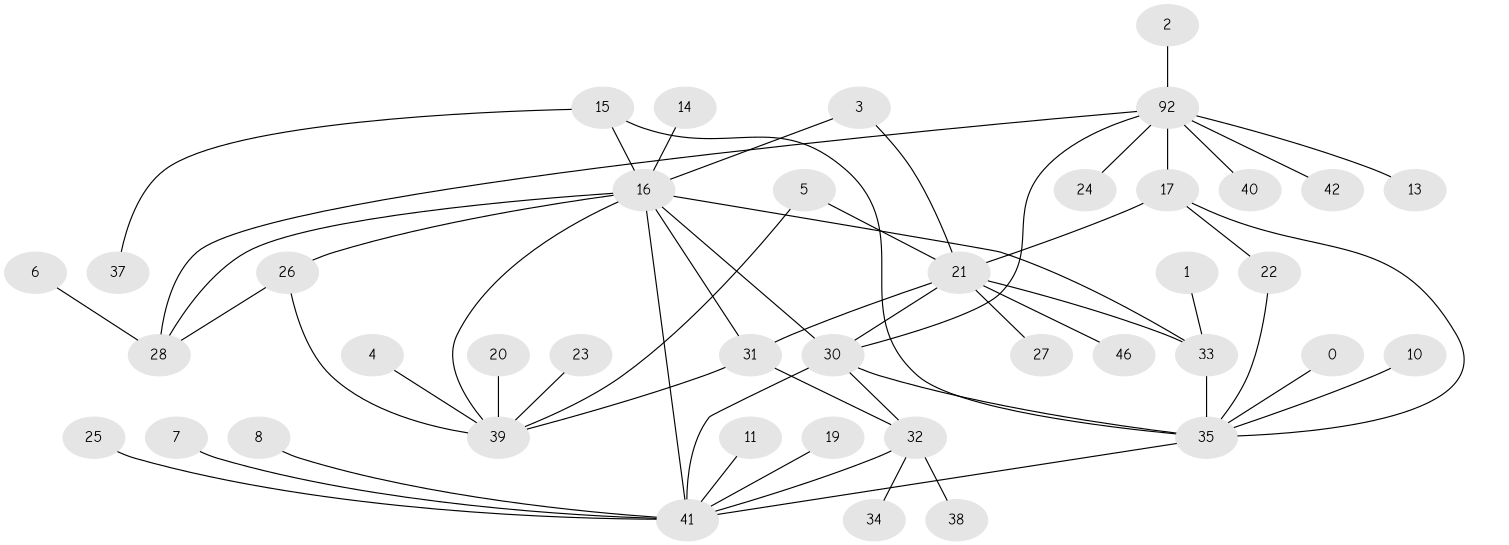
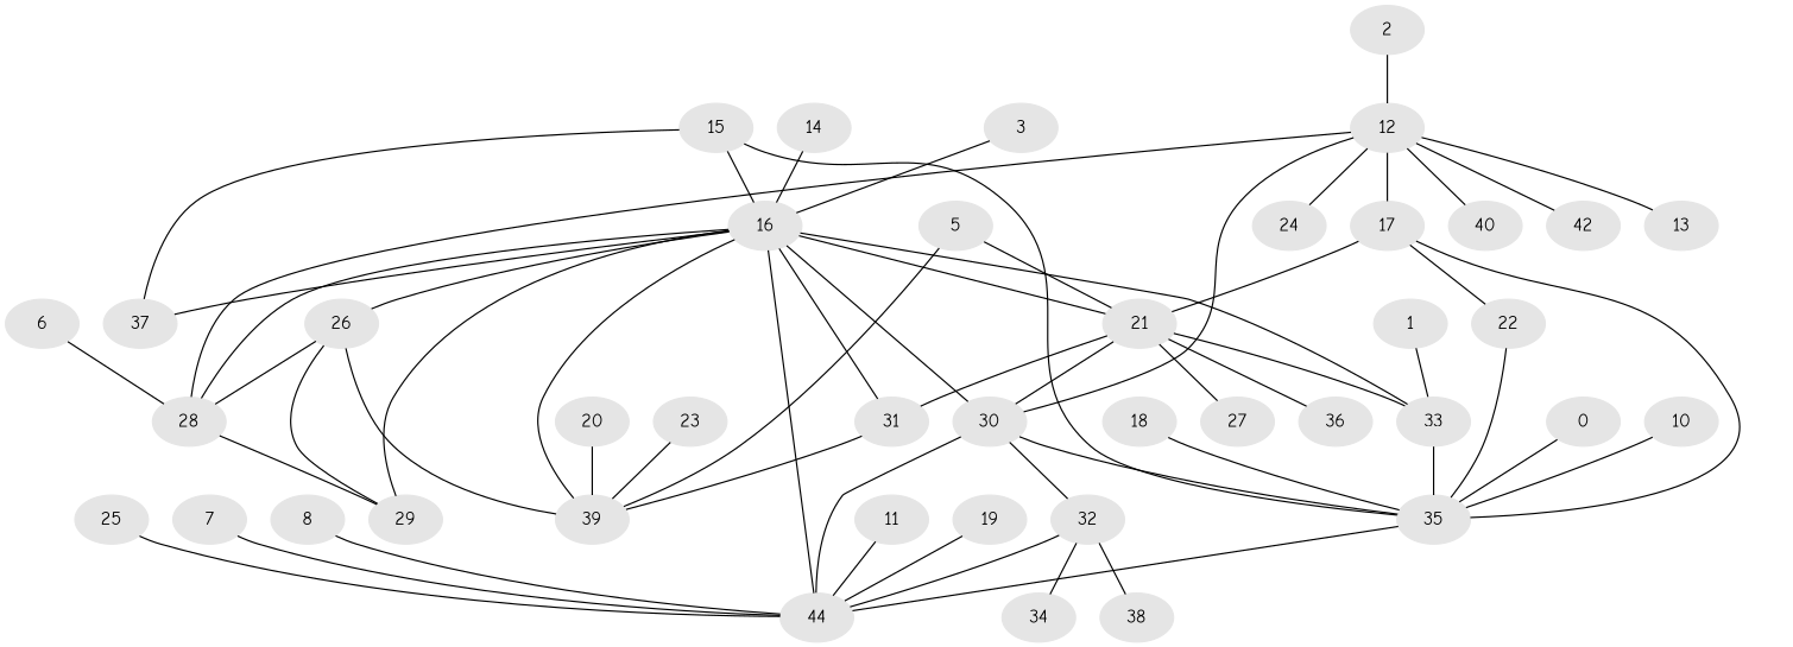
  graph {
    fontname="Comic Neue"
    node [color=gray90 fontname="Comic Neue" style=filled]
    edge [fontname="Comic Neue" weight=1.0]
    1
    33
    35
    2
-   12 [label=92]
+   12
    28
    13
    17
    24
    30
    40
    42
    3
    16
    39
    21
-   41
+   41 [label=44]
    37
    26
+   29
    31
-   4
    5
    27
-   36 [label=46]
+   36
    6
    7
    8
    n29 [label=0]
    10
    11
    22
    32
    14
    15
+   18
    19
    20
    23
    25
    34
    38
    1 -- 33
    33 -- 35 [weight=3.0]
    35 -- 41
    2 -- 12
    12 -- 28
    12 -- 13
    12 -- 17 [weight=3.0]
    12 -- 24
    12 -- 30
    12 -- 40
    12 -- 42
+   28 -- 29
    17 -- 35
    17 -- 21
    17 -- 22
    30 -- 35
    30 -- 41 [weight=2.0]
    30 -- 32 [weight=2.0]
    3 -- 16
    16 -- 33
    16 -- 28
    16 -- 30
    16 -- 39
-   3 -- 21
+   16 -- 21
    16 -- 41
+   16 -- 37
    16 -- 26
+   16 -- 29
    16 -- 31
    21 -- 33
    21 -- 30
    21 -- 31
    21 -- 27
    21 -- 36
    26 -- 28
    26 -- 39
+   26 -- 29
    31 -- 39
-   31 -- 32
-   4 -- 39
    5 -- 39
    5 -- 21
    6 -- 28
    7 -- 41
    8 -- 41
    n29 -- 35
    10 -- 35
    11 -- 41
    22 -- 35
    32 -- 41
    32 -- 34
    32 -- 38
    14 -- 16
    15 -- 35
    15 -- 16
    15 -- 37
+   18 -- 35
    19 -- 41
    20 -- 39
    23 -- 39
    25 -- 41
  }
